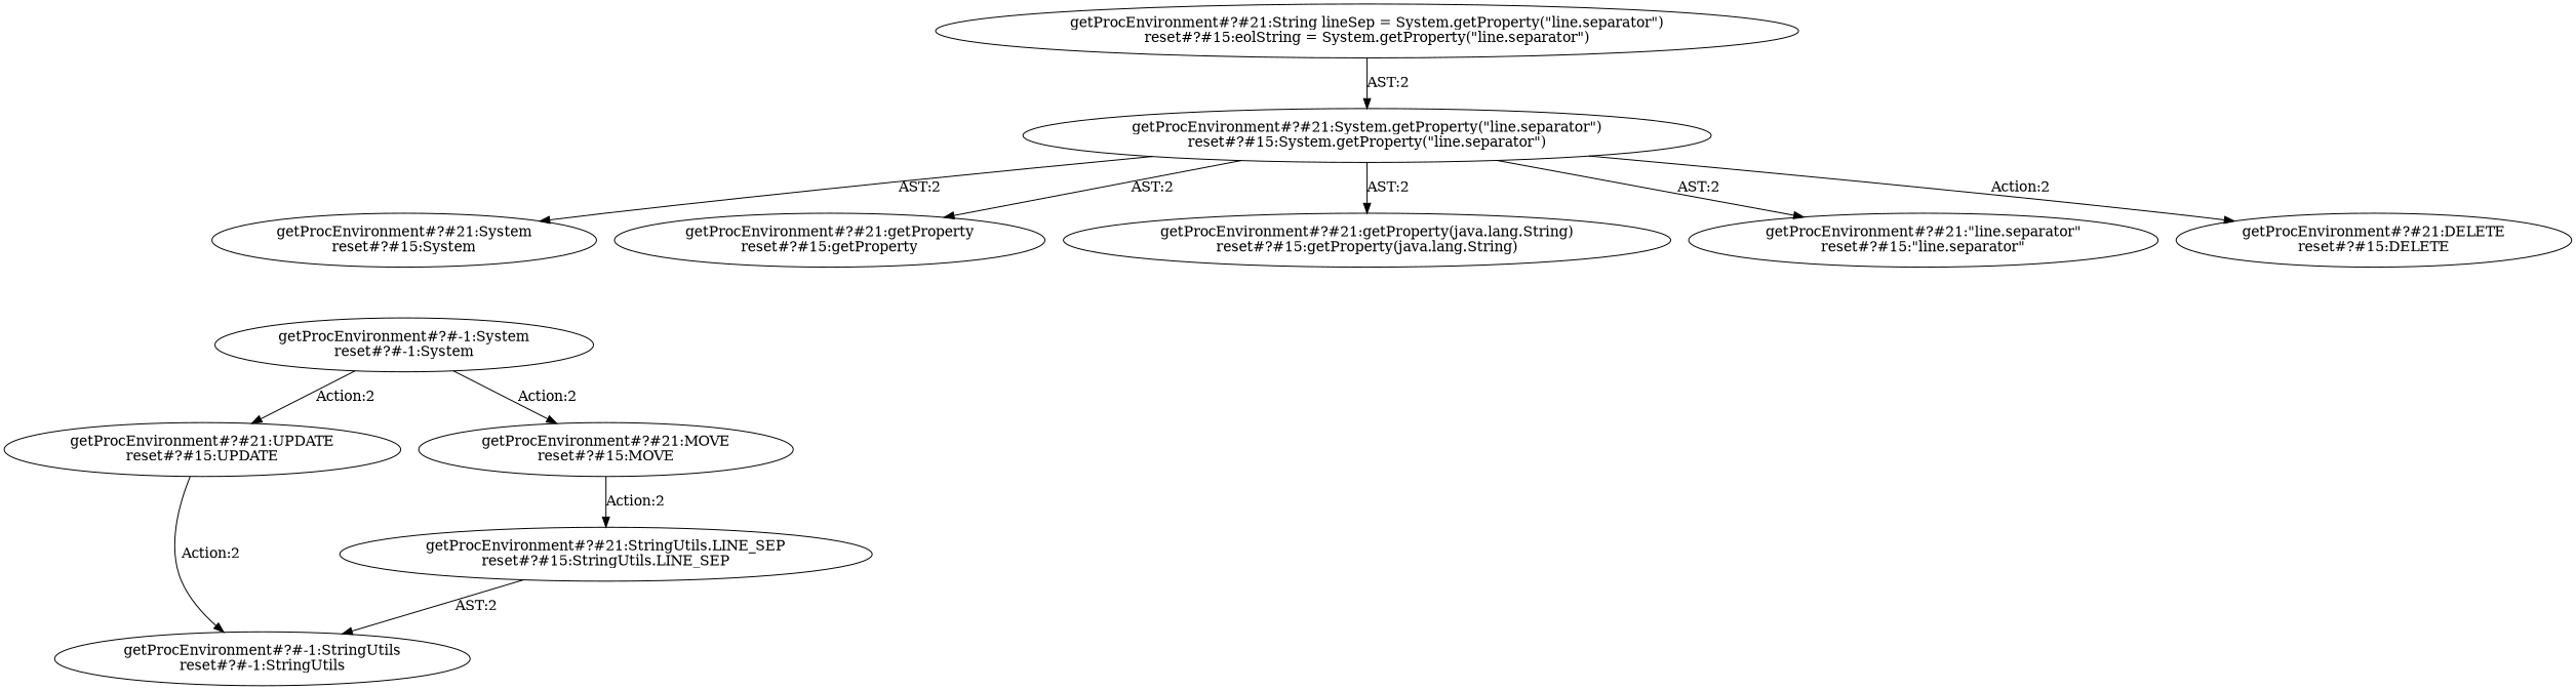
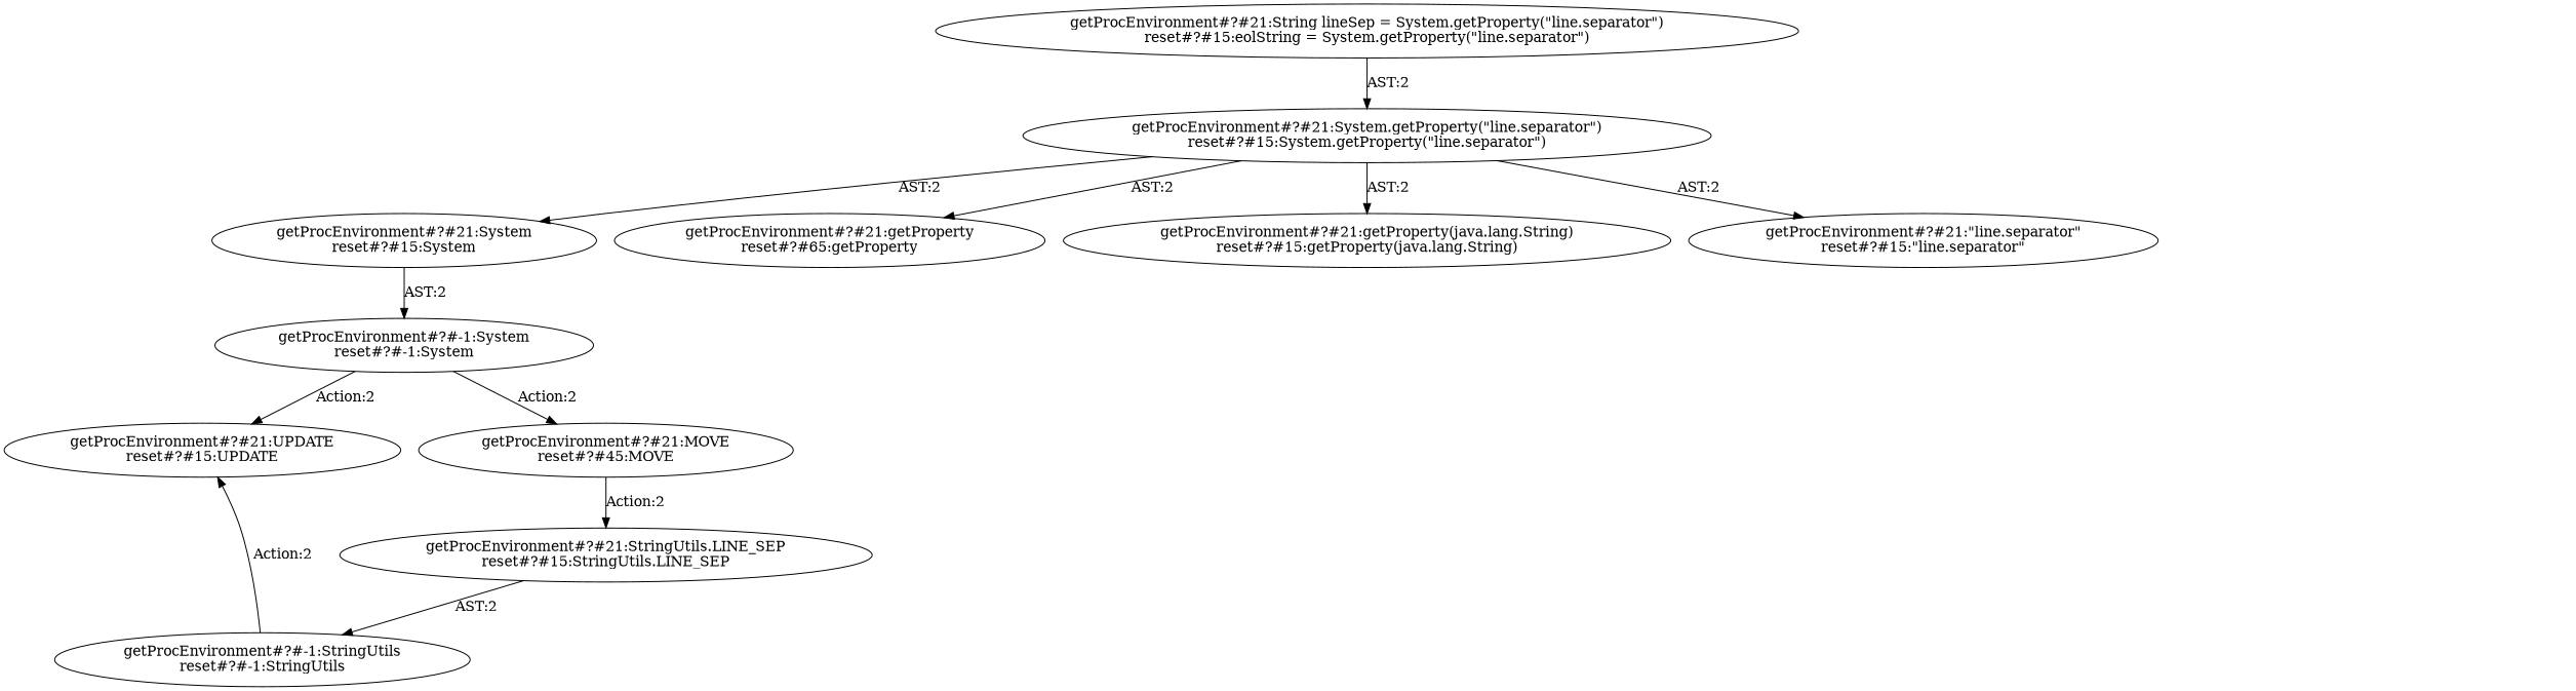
  digraph {
    node [shape=ellipse]
    n1 [label="getProcEnvironment#?#21:UPDATE\nreset#?#15:UPDATE"]
    n2 [label="getProcEnvironment#?#-1:StringUtils\nreset#?#-1:StringUtils"]
    n3 [label="getProcEnvironment#?#21:System\nreset#?#15:System"]
    n4 [label="getProcEnvironment#?#-1:System\nreset#?#-1:System"]
-   n5 [label="getProcEnvironment#?#21:MOVE\nreset#?#15:MOVE"]
+   n5 [label="getProcEnvironment#?#21:MOVE\nreset#?#45:MOVE"]
    n6 [label="getProcEnvironment#?#21:StringUtils.LINE_SEP\nreset#?#15:StringUtils.LINE_SEP"]
    n7 [label="getProcEnvironment#?#21:System.getProperty(\"line.separator\")\nreset#?#15:System.getProperty(\"line.separator\")"]
-   n8 [label="getProcEnvironment#?#21:getProperty\nreset#?#15:getProperty"]
+   n8 [label="getProcEnvironment#?#21:getProperty\nreset#?#65:getProperty"]
    n9 [label="getProcEnvironment#?#21:getProperty(java.lang.String)\nreset#?#15:getProperty(java.lang.String)"]
    n10 [label="getProcEnvironment#?#21:\"line.separator\"\nreset#?#15:\"line.separator\""]
-   n11 [label="getProcEnvironment#?#21:DELETE\nreset#?#15:DELETE"]
    n12 [label="getProcEnvironment#?#21:String lineSep = System.getProperty(\"line.separator\")\nreset#?#15:eolString = System.getProperty(\"line.separator\")"]
-   n1 -> n2 [label="Action:2"]
+   n2 -> n1 [label="Action:2"]
+   n3 -> n4 [label="AST:2"]
    n4 -> n1 [label="Action:2"]
    n4 -> n5 [label="Action:2"]
    n5 -> n6 [label="Action:2"]
    n6 -> n2 [label="AST:2"]
    n7 -> n3 [label="AST:2"]
    n7 -> n8 [label="AST:2"]
    n7 -> n9 [label="AST:2"]
    n7 -> n10 [label="AST:2"]
-   n7 -> n11 [label="Action:2"]
    n12 -> n7 [label="AST:2"]
  }
